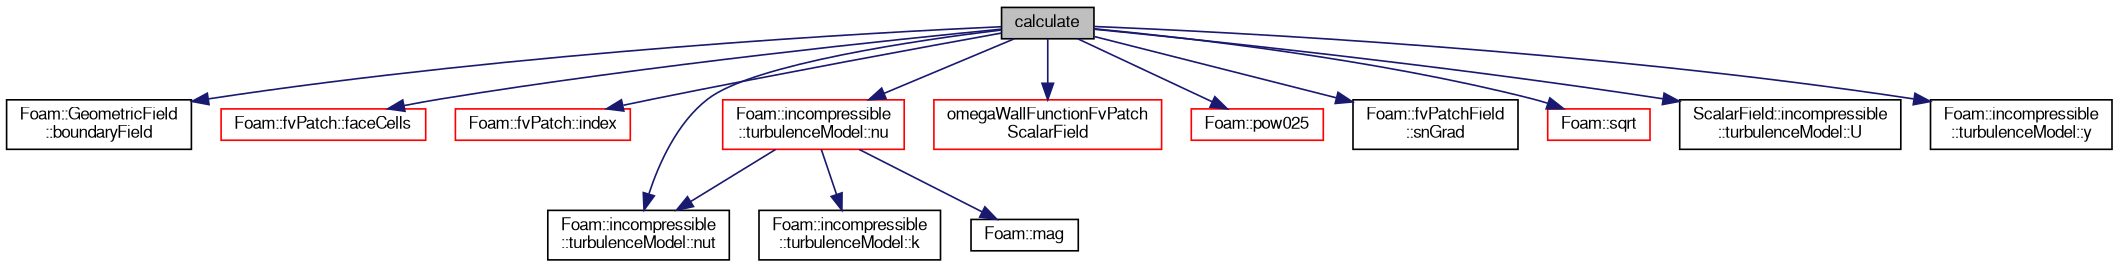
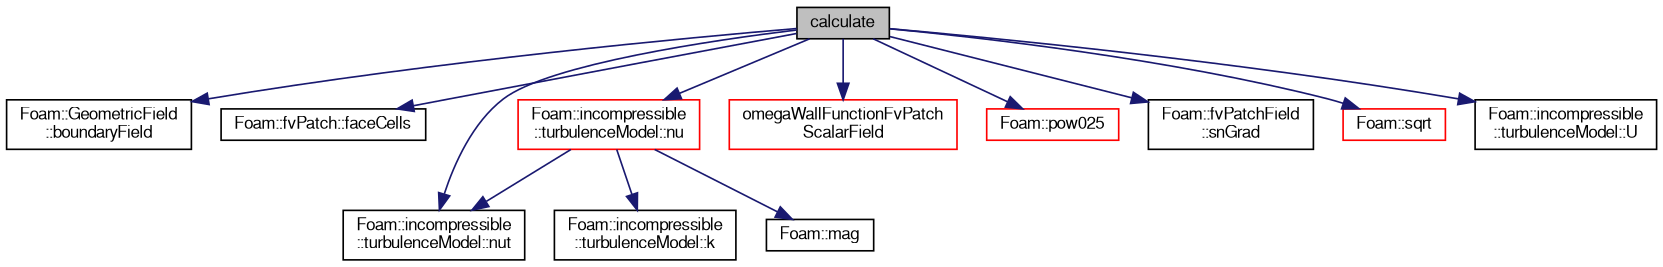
  digraph {
    rankdir=TB
    node [color=black fontname=FreeSans fontsize=10 shape=record]
    edge [color=midnightblue fontname=FreeSans fontsize=10 labelfontname=FreeSans labelfontsize=10 style=solid]
    n1 [fillcolor=grey75 fontcolor=black height=0.2 label=calculate style=filled width=0.4]
    n2 [height=0.2 label="Foam::GeometricField\l::boundaryField" width=0.4]
-   n3 [color=red height=0.2 label="Foam::fvPatch::faceCells" width=0.4]
-   n4 [color=red height=0.2 label="Foam::fvPatch::index" width=0.4]
+   n3 [height=0.2 label="Foam::fvPatch::faceCells" width=0.4]
    n5 [color=red height=0.2 label="Foam::incompressible\l::turbulenceModel::nu" width=0.4]
    n6 [height=0.2 label="Foam::incompressible\l::turbulenceModel::nut" width=0.4]
    n7 [color=red height=0.2 label="omegaWallFunctionFvPatch\lScalarField" width=0.4]
    n8 [color=red height=0.2 label="Foam::pow025" width=0.4]
    n9 [height=0.2 label="Foam::fvPatchField\l::snGrad" width=0.4]
    n10 [color=red height=0.2 label="Foam::sqrt" width=0.4]
-   n11 [height=0.2 label="ScalarField::incompressible\l::turbulenceModel::U" width=0.4]
-   n12 [height=0.2 label="Foam::incompressible\l::turbulenceModel::y" width=0.4]
+   n11 [height=0.2 label="Foam::incompressible\l::turbulenceModel::U" width=0.4]
    n13 [height=0.2 label="Foam::incompressible\l::turbulenceModel::k" width=0.4]
    n14 [height=0.2 label="Foam::mag" width=0.4]
    n1 -> n2
    n1 -> n3
-   n1 -> n4
    n1 -> n5
    n1 -> n6
    n1 -> n7
    n1 -> n8
    n1 -> n9
    n1 -> n10
    n1 -> n11
-   n1 -> n12
    n5 -> n6
    n5 -> n13
    n5 -> n14
  }
